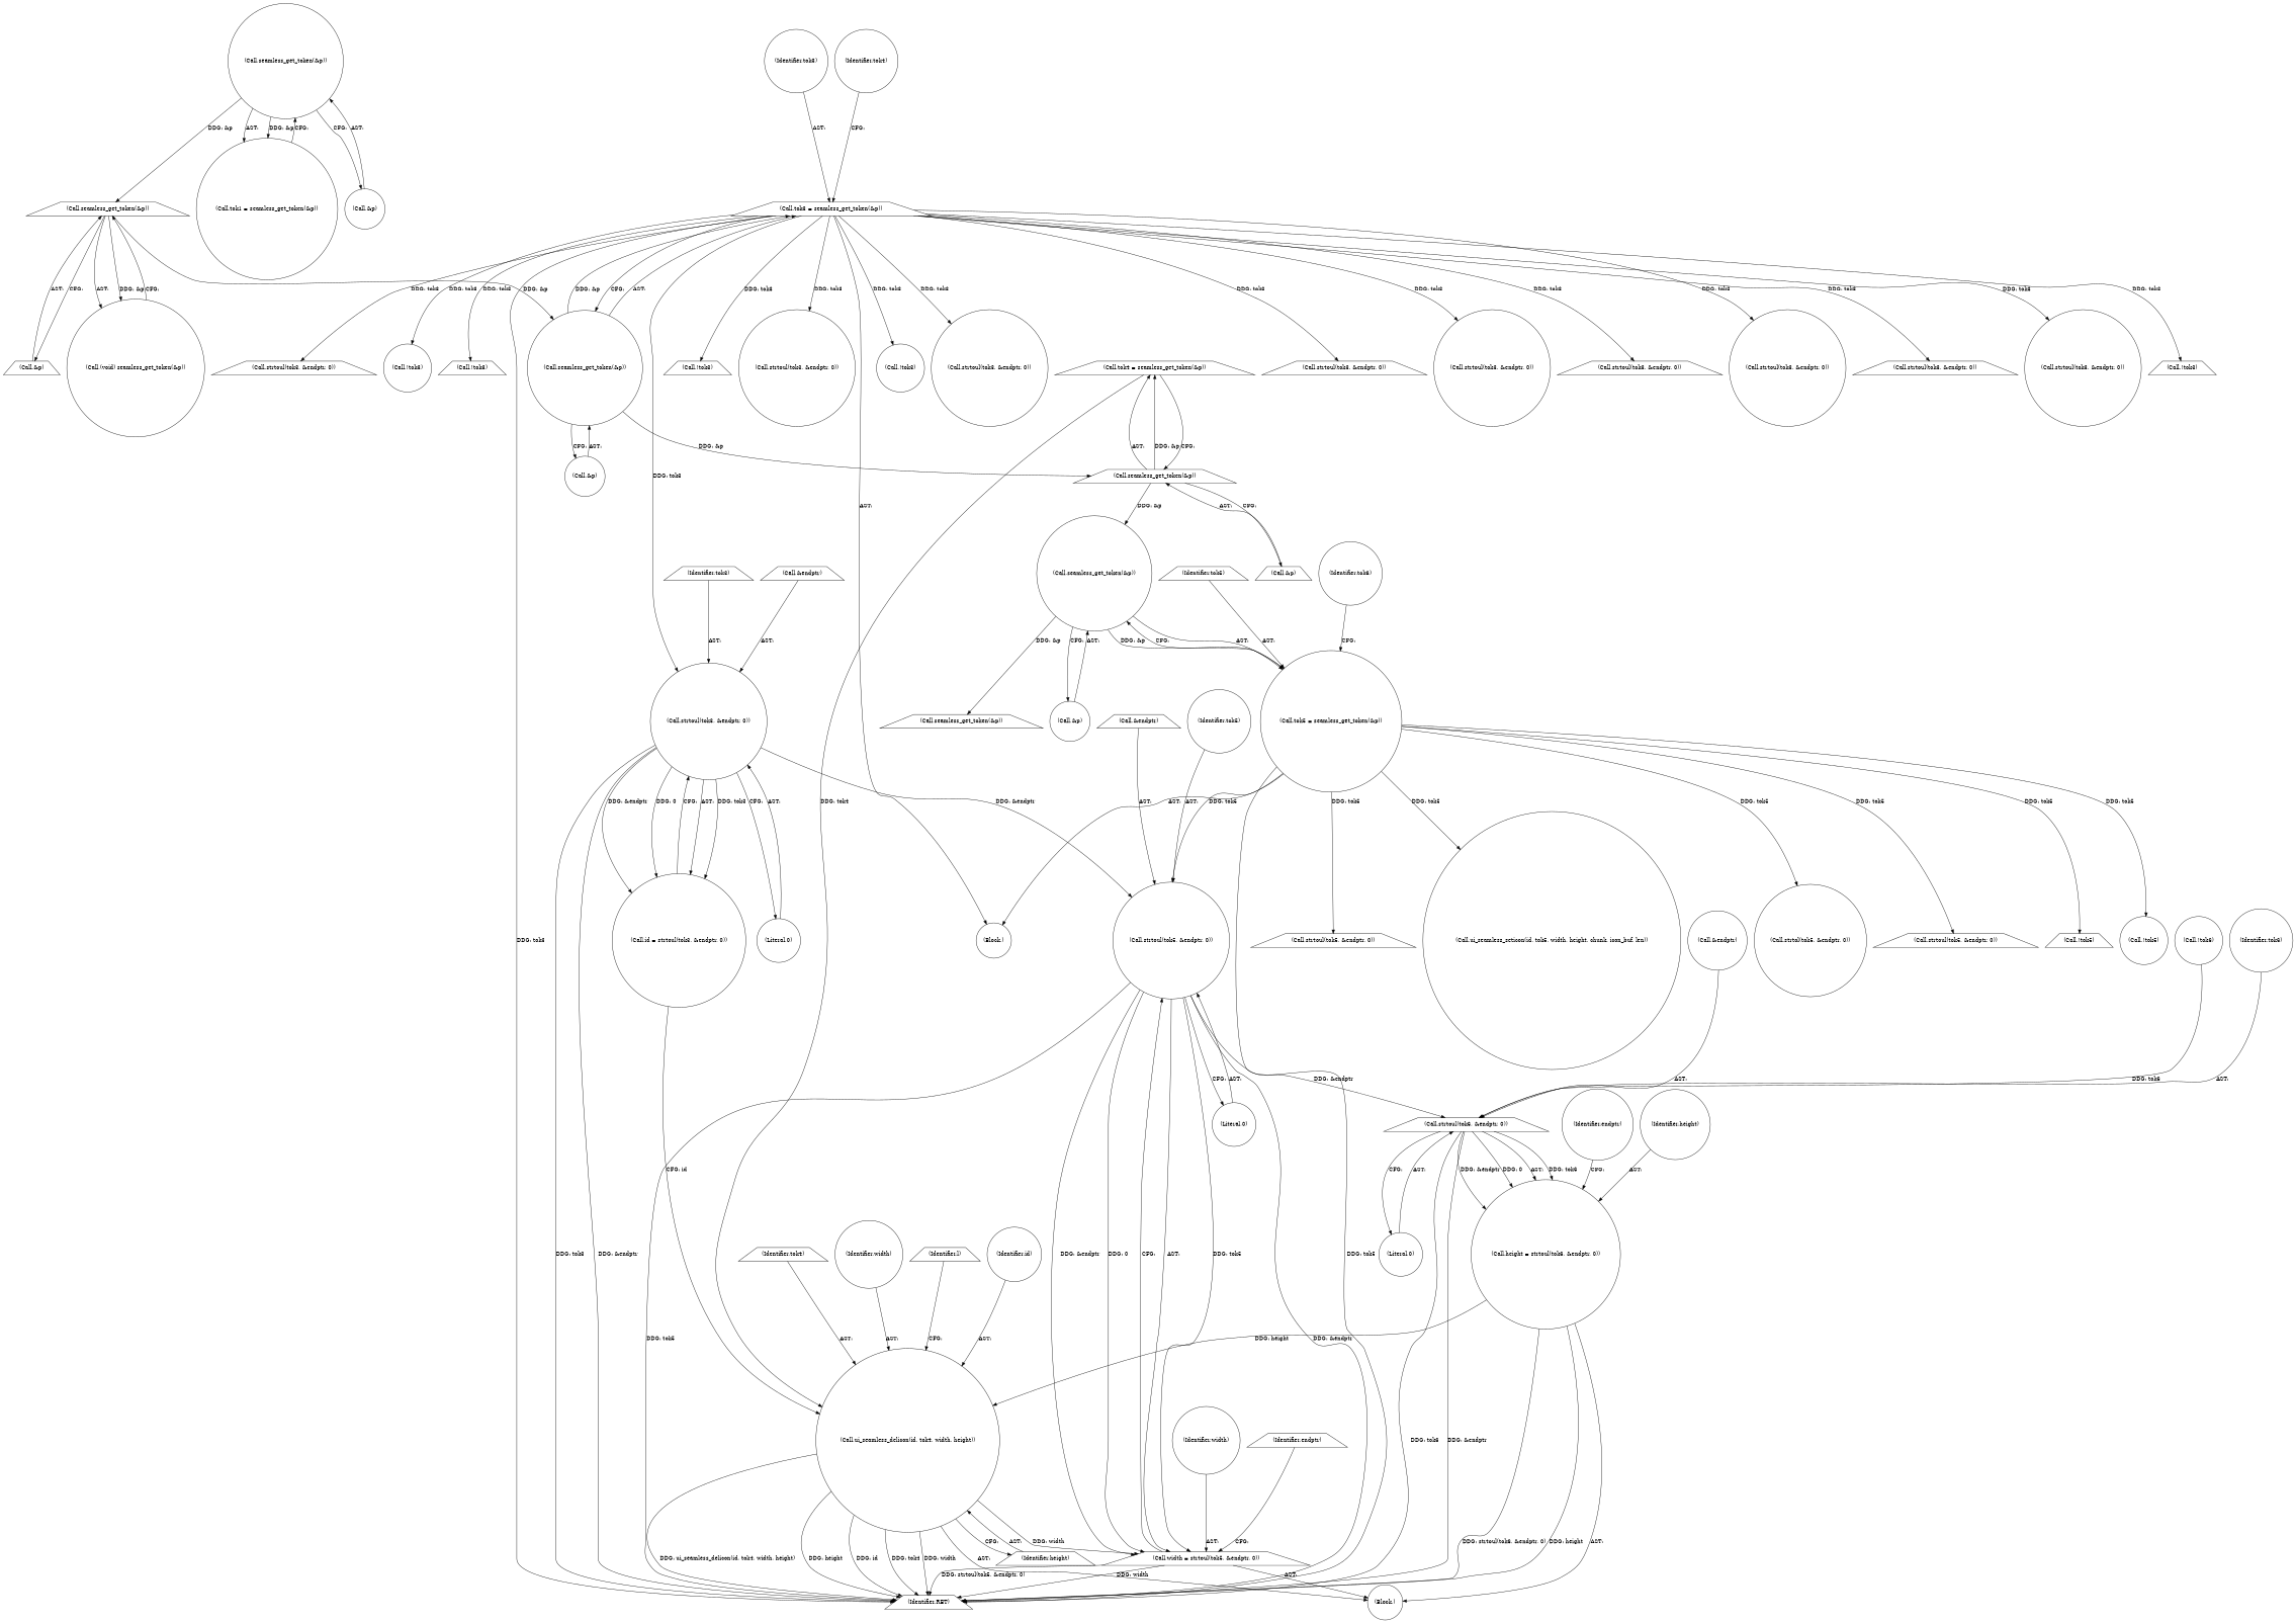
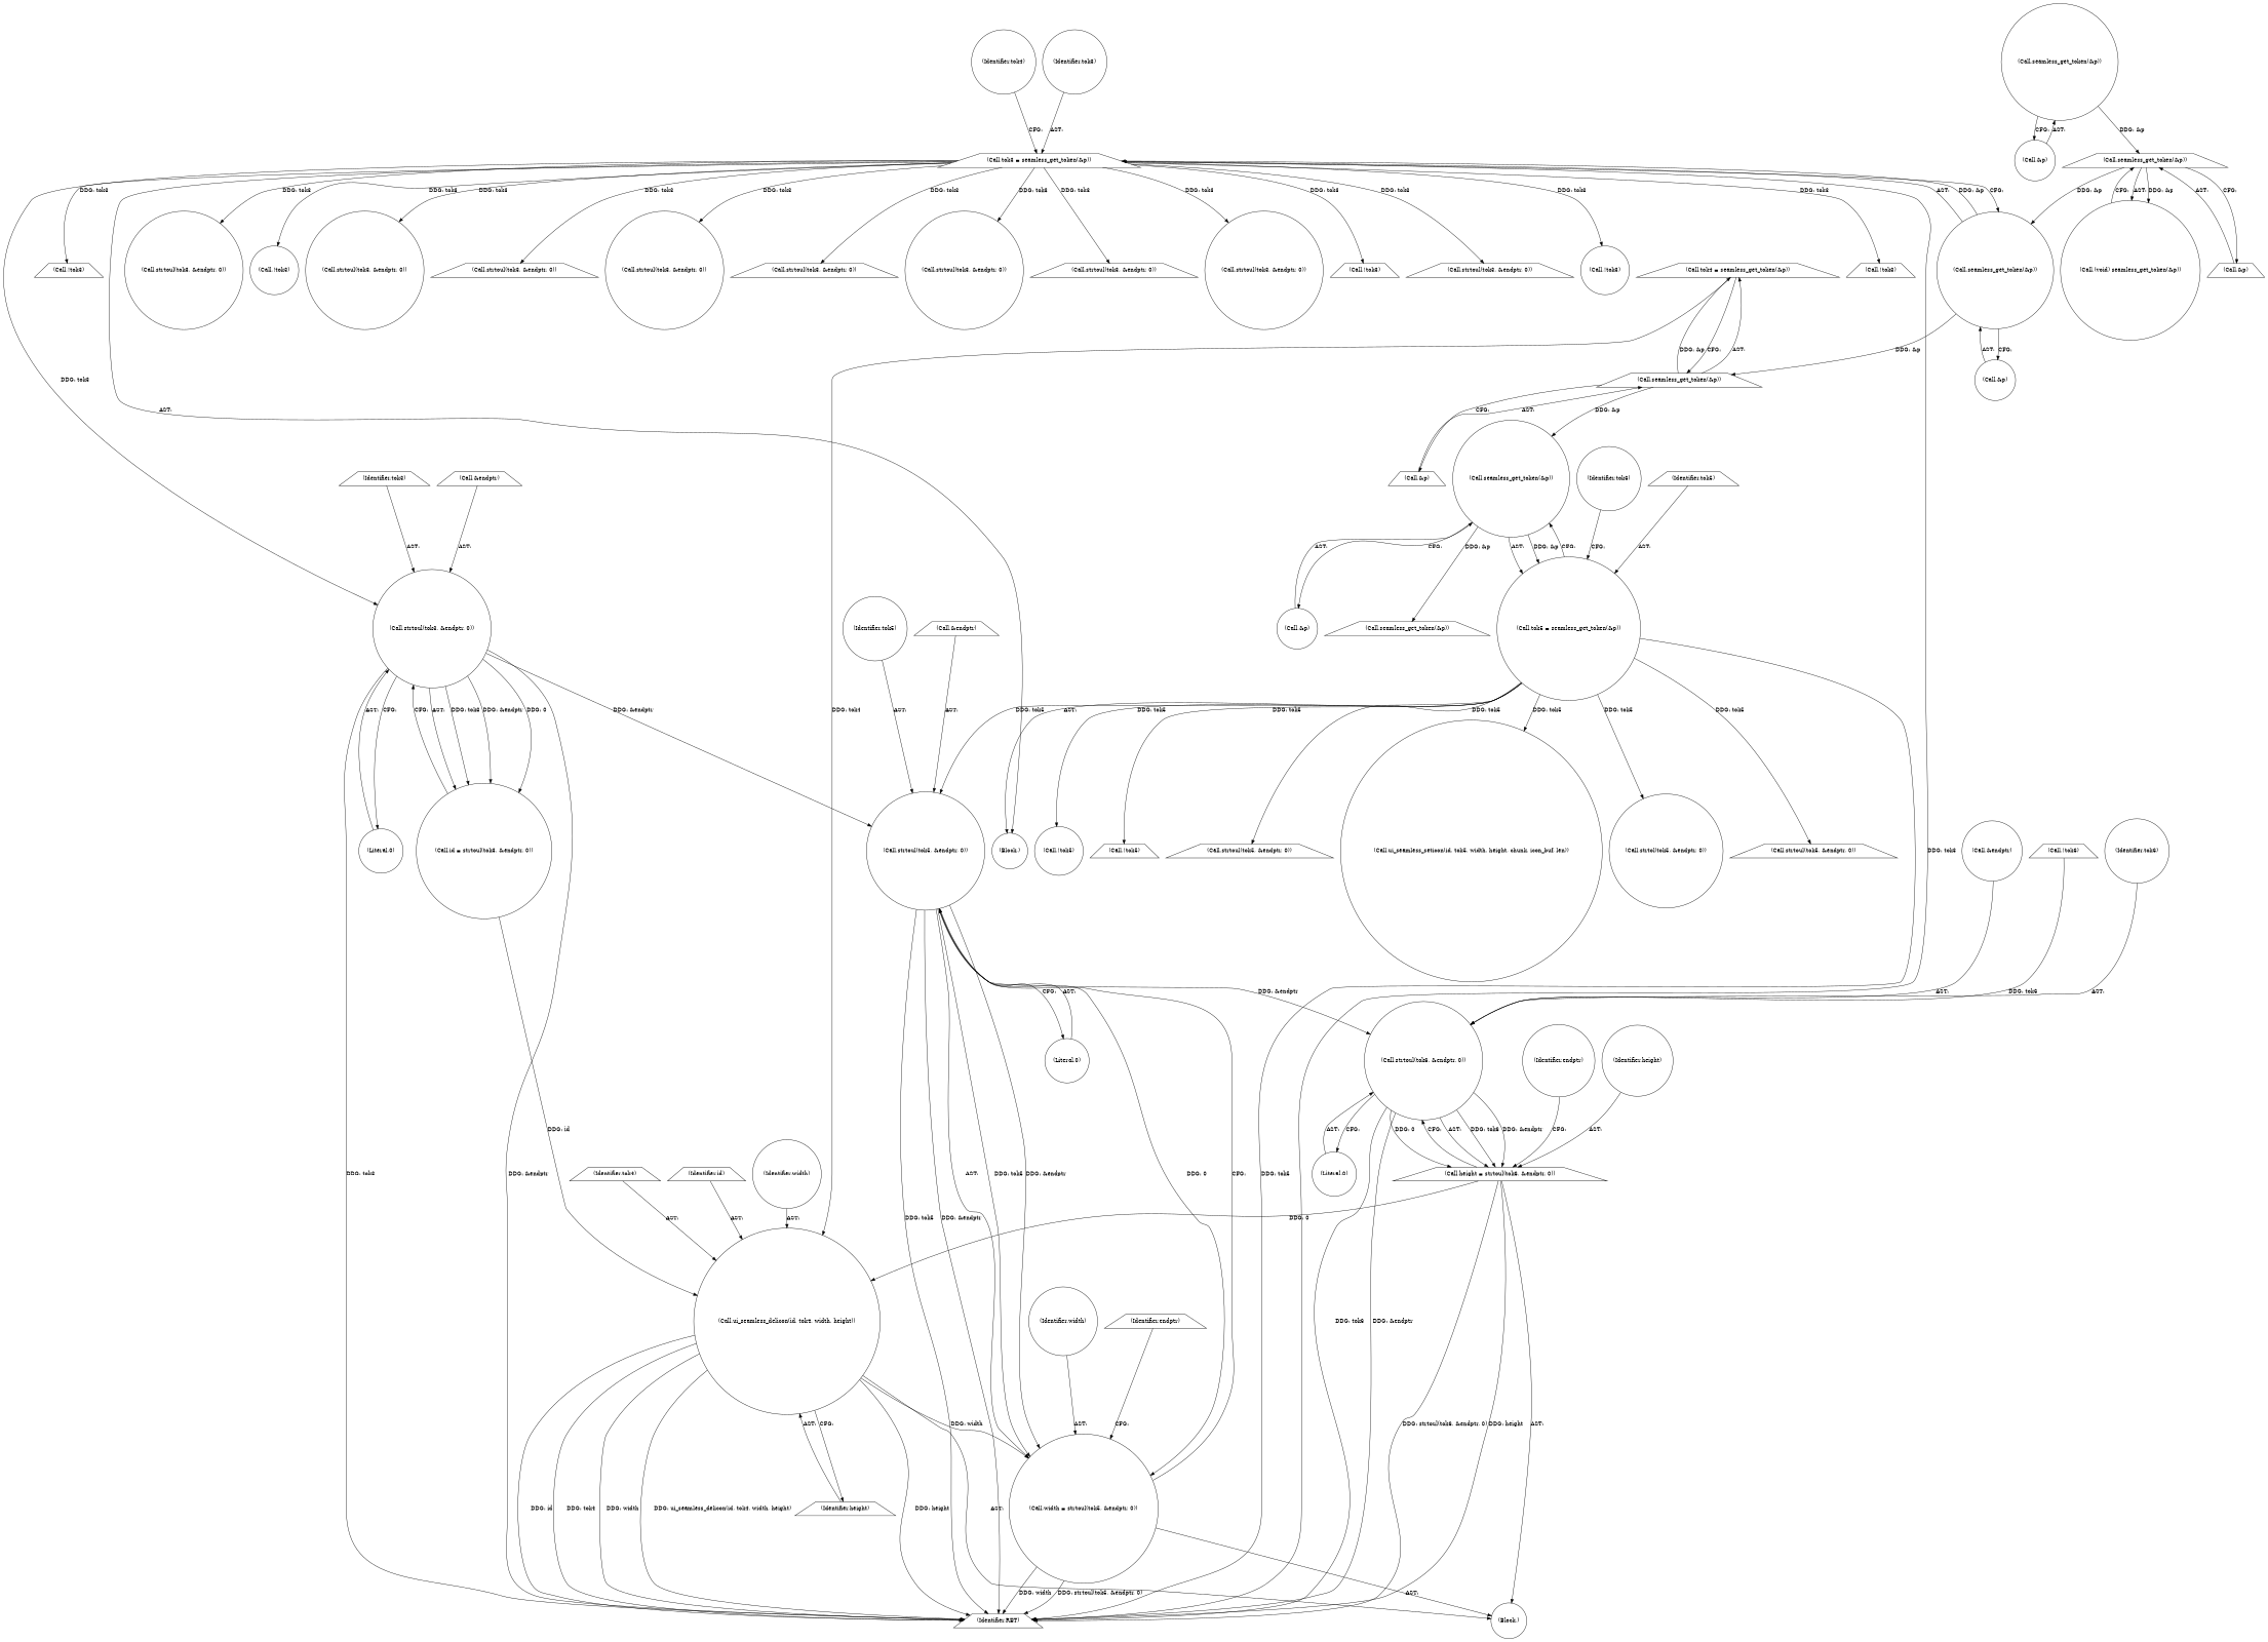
  digraph {
    node [shape=circle]
    n1 [label="(Call,strtoul(tok5, &endptr, 0))"]
-   n2 [label="(Call,width = strtoul(tok5, &endptr, 0))" shape=trapezium]
-   n3 [label="(Call,strtoul(tok6, &endptr, 0))" shape=trapezium]
+   n2 [label="(Call,width = strtoul(tok5, &endptr, 0))"]
+   n3 [label="(Call,strtoul(tok6, &endptr, 0))"]
    n4 [label="(Literal,0)"]
    n5 [label="(Identifier,RET)" shape=trapezium]
    n6 [label="(Block,)"]
-   n7 [label="(Call,height = strtoul(tok6, &endptr, 0))"]
+   n7 [label="(Call,height = strtoul(tok6, &endptr, 0))" shape=trapezium]
    n8 [label="(Literal,0)"]
    n9 [label="(Call,tok5 = seamless_get_token(&p))"]
    n10 [label="(Call,seamless_get_token(&p))"]
    n11 [label="(Call,!tok5)"]
    n12 [label="(Call,strtoul(tok5, &endptr, 0))" shape=trapezium]
    n13 [label="(Call,ui_seamless_seticon(id, tok5, width, height, chunk, icon_buf, len))"]
    n14 [label="(Call,strtol(tok5, &endptr, 0))"]
    n15 [label="(Call,strtoul(tok5, &endptr, 0))" shape=trapezium]
    n16 [label="(Block,)"]
    n17 [label="(Call,!tok5)" shape=trapezium]
    n18 [label="(Call,&p)"]
    n19 [label="(Call,seamless_get_token(&p))" shape=trapezium]
    n20 [label="(Call,seamless_get_token(&p))" shape=trapezium]
    n21 [label="(Call,&p)" shape=trapezium]
    n22 [label="(Call,tok4 = seamless_get_token(&p))" shape=trapezium]
    n23 [label="(Call,ui_seamless_delicon(id, tok4, width, height))"]
    n24 [label="(Call,seamless_get_token(&p))"]
    n25 [label="(Call,tok3 = seamless_get_token(&p))" shape=trapezium]
    n26 [label="(Call,&p)"]
    n27 [label="(Call,strtoul(tok3, &endptr, 0))"]
    n28 [label="(Call,!tok3)" shape=trapezium]
    n29 [label="(Call,strtoul(tok3, &endptr, 0))"]
    n30 [label="(Call,!tok3)"]
    n31 [label="(Call,strtoul(tok3, &endptr, 0))"]
    n32 [label="(Call,strtoul(tok3, &endptr, 0))" shape=trapezium]
    n33 [label="(Call,strtoul(tok3, &endptr, 0))"]
    n34 [label="(Call,strtoul(tok3, &endptr, 0))" shape=trapezium]
    n35 [label="(Call,strtoul(tok3, &endptr, 0))"]
    n36 [label="(Call,strtoul(tok3, &endptr, 0))" shape=trapezium]
    n37 [label="(Call,strtoul(tok3, &endptr, 0))"]
    n38 [label="(Call,!tok3)" shape=trapezium]
    n39 [label="(Call,strtoul(tok3, &endptr, 0))" shape=trapezium]
    n40 [label="(Call,!tok3)"]
    n41 [label="(Call,!tok3)" shape=trapezium]
    n42 [label="(Call,seamless_get_token(&p))" shape=trapezium]
    n43 [label="(Call,&p)" shape=trapezium]
    n44 [label="(Call,(void) seamless_get_token(&p))"]
    n45 [label="(Call,seamless_get_token(&p))"]
-   n46 [label="(Call,tok1 = seamless_get_token(&p))"]
    n47 [label="(Call,&p)"]
    n48 [label="(Literal,0)"]
    n49 [label="(Call,id = strtoul(tok3, &endptr, 0))"]
    n50 [label="(Identifier,height)" shape=trapezium]
    n51 [label="(Identifier,tok6)"]
    n52 [label="(Identifier,tok3)"]
    n53 [label="(Identifier,tok4)" shape=trapezium]
    n54 [label="(Call,&endptr)"]
-   n55 [label="(Call,!tok6)"]
+   n55 [label="(Call,!tok6)" shape=trapezium]
    n56 [label="(Identifier,width)"]
    n57 [label="(Identifier,tok5)"]
    n58 [label="(Call,&endptr)" shape=trapezium]
    n59 [label="(Identifier,width)"]
    n60 [label="(Call,&endptr)" shape=trapezium]
    n61 [label="(Identifier,tok3)" shape=trapezium]
    n62 [label="(Identifier,endptr)"]
-   n63 [label="(Identifier,l)" shape=trapezium]
    n64 [label="(Identifier,height)"]
    n65 [label="(Identifier,tok6)"]
    n66 [label="(Identifier,endptr)" shape=trapezium]
-   n67 [label="(Identifier,id)"]
+   n67 [label="(Identifier,id)" shape=trapezium]
    n68 [label="(Identifier,tok5)" shape=trapezium]
    n69 [label="(Identifier,tok4)"]
    n1 -> n2 [label="AST: "]
    n1 -> n2 [label="DDG: tok5"]
    n1 -> n2 [label="DDG: &endptr"]
    n1 -> n2 [label="DDG: 0"]
    n1 -> n3 [label="DDG: &endptr"]
    n1 -> n4 [label="CFG: "]
    n1 -> n5 [label="DDG: tok5"]
    n1 -> n5 [label="DDG: &endptr"]
    n2 -> n1 [label="CFG: "]
    n2 -> n5 [label="DDG: strtoul(tok5, &endptr, 0)"]
    n2 -> n5 [label="DDG: width"]
    n2 -> n6 [label="AST: "]
    n3 -> n5 [label="DDG: tok6"]
    n3 -> n5 [label="DDG: &endptr"]
    n3 -> n7 [label="AST: "]
    n3 -> n7 [label="DDG: tok6"]
    n3 -> n7 [label="DDG: &endptr"]
    n3 -> n7 [label="DDG: 0"]
    n3 -> n8 [label="CFG: "]
    n4 -> n1 [label="AST: "]
+   n7 -> n3 [label="CFG: "]
    n7 -> n5 [label="DDG: strtoul(tok6, &endptr, 0)"]
    n7 -> n5 [label="DDG: height"]
    n7 -> n6 [label="AST: "]
-   n7 -> n23 [label="DDG: height"]
+   n7 -> n23 [label="DDG: 0"]
    n8 -> n3 [label="AST: "]
    n9 -> n1 [label="DDG: tok5"]
    n9 -> n5 [label="DDG: tok5"]
    n9 -> n10 [label="CFG: "]
    n9 -> n11 [label="DDG: tok5"]
    n9 -> n12 [label="DDG: tok5"]
    n9 -> n13 [label="DDG: tok5"]
    n9 -> n14 [label="DDG: tok5"]
    n9 -> n15 [label="DDG: tok5"]
    n9 -> n16 [label="AST: "]
    n9 -> n17 [label="DDG: tok5"]
    n10 -> n9 [label="AST: "]
    n10 -> n9 [label="DDG: &p"]
    n10 -> n18 [label="CFG: "]
    n10 -> n19 [label="DDG: &p"]
    n18 -> n10 [label="AST: "]
    n20 -> n10 [label="DDG: &p"]
    n20 -> n21 [label="CFG: "]
    n20 -> n22 [label="AST: "]
    n20 -> n22 [label="DDG: &p"]
    n21 -> n20 [label="AST: "]
    n22 -> n20 [label="CFG: "]
    n22 -> n23 [label="DDG: tok4"]
    n23 -> n2 [label="DDG: width"]
    n23 -> n5 [label="DDG: ui_seamless_delicon(id, tok4, width, height)"]
    n23 -> n5 [label="DDG: height"]
    n23 -> n5 [label="DDG: id"]
    n23 -> n5 [label="DDG: tok4"]
    n23 -> n5 [label="DDG: width"]
    n23 -> n6 [label="AST: "]
    n23 -> n50 [label="CFG: "]
    n24 -> n20 [label="DDG: &p"]
    n24 -> n25 [label="AST: "]
    n24 -> n25 [label="DDG: &p"]
    n24 -> n26 [label="CFG: "]
    n25 -> n5 [label="DDG: tok3"]
    n25 -> n16 [label="AST: "]
    n25 -> n24 [label="CFG: "]
    n25 -> n27 [label="DDG: tok3"]
    n25 -> n28 [label="DDG: tok3"]
    n25 -> n29 [label="DDG: tok3"]
    n25 -> n30 [label="DDG: tok3"]
    n25 -> n31 [label="DDG: tok3"]
    n25 -> n32 [label="DDG: tok3"]
    n25 -> n33 [label="DDG: tok3"]
    n25 -> n34 [label="DDG: tok3"]
    n25 -> n35 [label="DDG: tok3"]
    n25 -> n36 [label="DDG: tok3"]
    n25 -> n37 [label="DDG: tok3"]
    n25 -> n38 [label="DDG: tok3"]
    n25 -> n39 [label="DDG: tok3"]
    n25 -> n40 [label="DDG: tok3"]
    n25 -> n41 [label="DDG: tok3"]
    n26 -> n24 [label="AST: "]
    n27 -> n1 [label="DDG: &endptr"]
    n27 -> n5 [label="DDG: tok3"]
    n27 -> n5 [label="DDG: &endptr"]
    n27 -> n48 [label="CFG: "]
    n27 -> n49 [label="AST: "]
    n27 -> n49 [label="DDG: tok3"]
    n27 -> n49 [label="DDG: &endptr"]
    n27 -> n49 [label="DDG: 0"]
    n42 -> n24 [label="DDG: &p"]
    n42 -> n43 [label="CFG: "]
    n42 -> n44 [label="AST: "]
    n42 -> n44 [label="DDG: &p"]
    n43 -> n42 [label="AST: "]
    n44 -> n42 [label="CFG: "]
    n45 -> n42 [label="DDG: &p"]
-   n45 -> n46 [label="AST: "]
-   n45 -> n46 [label="DDG: &p"]
    n45 -> n47 [label="CFG: "]
-   n46 -> n45 [label="CFG: "]
    n47 -> n45 [label="AST: "]
    n48 -> n27 [label="AST: "]
-   n49 -> n23 [label="CFG: id"]
+   n49 -> n23 [label="DDG: id"]
    n49 -> n27 [label="CFG: "]
    n50 -> n23 [label="AST: "]
    n51 -> n3 [label="AST: "]
    n52 -> n25 [label="AST: "]
    n53 -> n23 [label="AST: "]
    n54 -> n3 [label="AST: "]
    n55 -> n3 [label="DDG: tok6"]
    n56 -> n23 [label="AST: "]
    n57 -> n1 [label="AST: "]
    n58 -> n1 [label="AST: "]
    n59 -> n2 [label="AST: "]
    n60 -> n27 [label="AST: "]
    n61 -> n27 [label="AST: "]
    n62 -> n7 [label="CFG: "]
-   n63 -> n23 [label="CFG: "]
    n64 -> n7 [label="AST: "]
    n65 -> n9 [label="CFG: "]
    n66 -> n2 [label="CFG: "]
    n67 -> n23 [label="AST: "]
    n68 -> n9 [label="AST: "]
    n69 -> n25 [label="CFG: "]
  }
